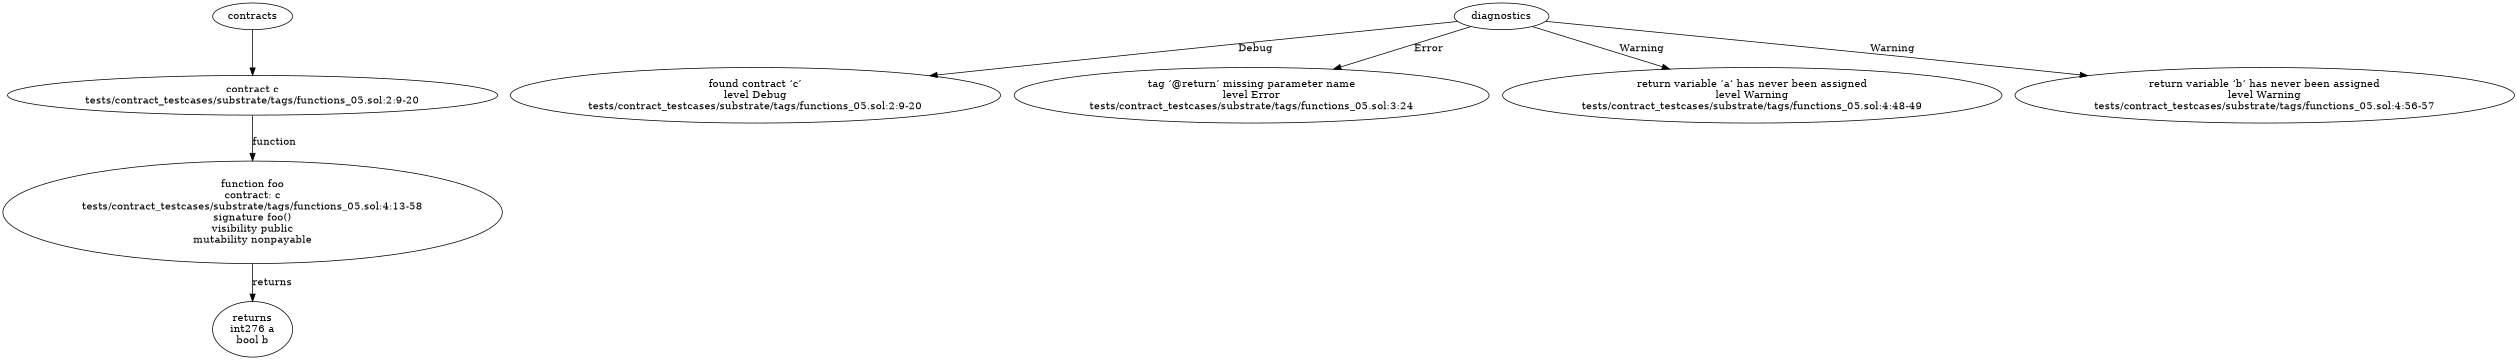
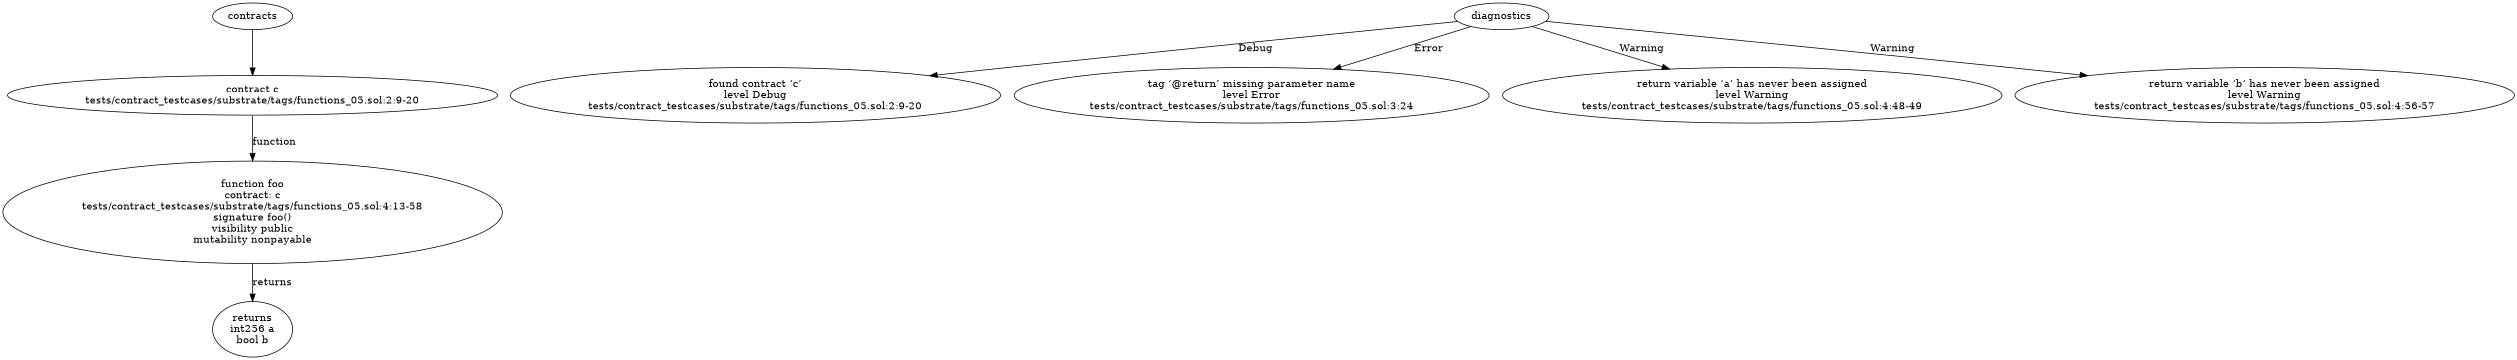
  strict digraph {
    n1 [label="contract c\ntests/contract_testcases/substrate/tags/functions_05.sol:2:9-20"]
    n2 [label="function foo\ncontract: c\ntests/contract_testcases/substrate/tags/functions_05.sol:4:13-58\nsignature foo()\nvisibility public\nmutability nonpayable"]
-   n3 [label="returns\nint276 a\nbool b"]
+   n3 [label="returns\nint256 a\nbool b"]
    n4 [label="found contract ‘c’\nlevel Debug\ntests/contract_testcases/substrate/tags/functions_05.sol:2:9-20"]
    n5 [label="tag ‘@return’ missing parameter name\nlevel Error\ntests/contract_testcases/substrate/tags/functions_05.sol:3:24"]
    n6 [label="return variable ‘a‘ has never been assigned\nlevel Warning\ntests/contract_testcases/substrate/tags/functions_05.sol:4:48-49"]
    n7 [label="return variable ‘b‘ has never been assigned\nlevel Warning\ntests/contract_testcases/substrate/tags/functions_05.sol:4:56-57"]
    contracts
    diagnostics
    n1 -> n2 [label=function]
    n2 -> n3 [label=returns]
    contracts -> n1
    diagnostics -> n4 [label=Debug]
    diagnostics -> n5 [label=Error]
    diagnostics -> n6 [label=Warning]
    diagnostics -> n7 [label=Warning]
  }
